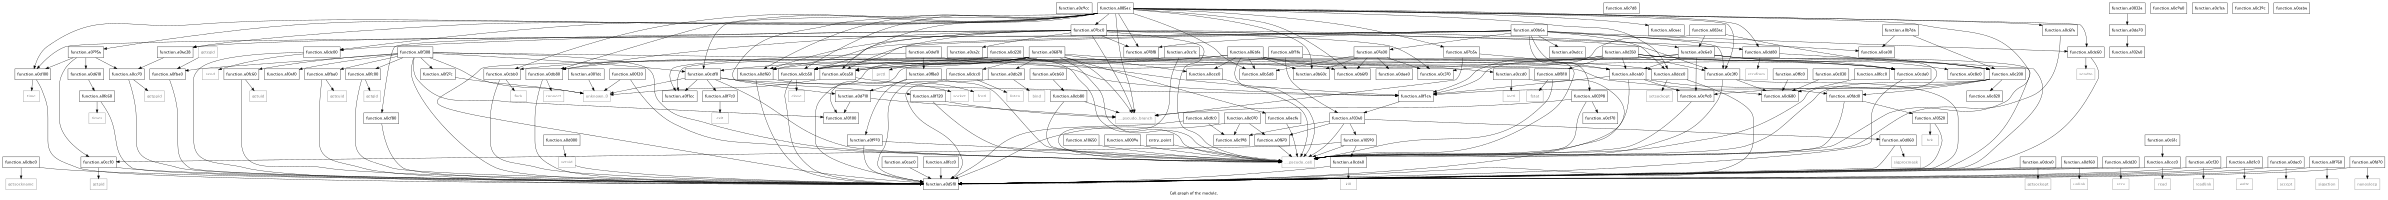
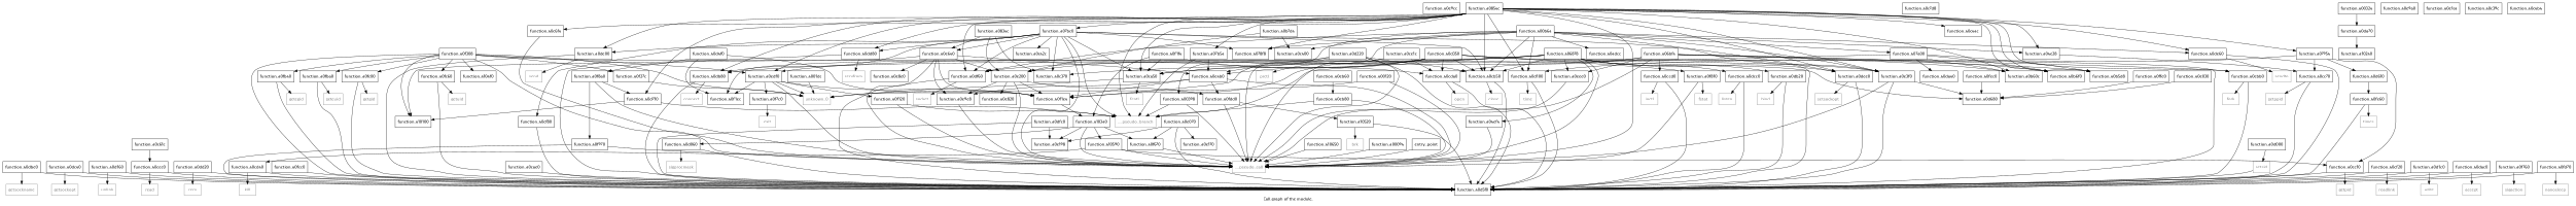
  digraph {
    fontname="Fira Sans"
    label="Call graph of the module."
    node [fontname="Fira Sans" shape=record]
    edge [fontname="Fira Sans"]
    n1 [label="{function_40e9cc}"]
    n2 [label="{function_40cf80}"]
    n3 [label="{function_40d5f0}"]
    n4 [label="{function_40dbe0}"]
    n5 [color=gray50 fontcolor=gray50 label="{getsockname}"]
    n6 [label="{function_40d000}"]
    n7 [color=gray50 fontcolor=gray50 label="{setsid}"]
    n8 [label="{function_40d060}"]
    n9 [color=gray50 fontcolor=gray50 label="{sigprocmask}"]
    n10 [label="{function_40cae0}"]
    n11 [label="{function_40cb50}"]
    n12 [color=gray50 fontcolor=gray50 label="{close}"]
    n13 [label="{function_40cbb0}"]
    n14 [color=gray50 fontcolor=gray50 label="{fork}"]
    n15 [label="{function_40cc10}"]
    n16 [color=gray50 fontcolor=gray50 label="{getpid}"]
    n17 [label="{function_40e820}"]
    n18 [label="{function_40cc70}"]
    n19 [color=gray50 fontcolor=gray50 label="{getppid}"]
    n20 [label="{function_40ccd0}"]
    n21 [color=gray50 fontcolor=gray50 label="{ioctl}"]
    n22 [label="{function_40dc40}"]
    n23 [color=gray50 fontcolor=gray50 label="{getsockopt}"]
    n24 [label="{function_40cd40}"]
    n25 [color=gray50 fontcolor=gray50 label="{kill}"]
    n26 [label="{function_40e3f0}"]
    n27 [label="{function_40d680}"]
    n28 [color=gray50 fontcolor=gray50 label="{__pseudo_call}"]
    n29 [label="{function_40cda0}"]
+   n30 [color=gray50 fontcolor=gray50 label="{open}"]
    n31 [label="{function_40c7d8}"]
    n32 [label="{function_40ca50}"]
    n33 [color=gray50 fontcolor=gray50 label="{unknown_0}"]
    n34 [color=gray50 fontcolor=gray50 label="{fcntl}"]
    n35 [label="{function_40d100}"]
    n36 [color=gray50 fontcolor=gray50 label="{time}"]
    n37 [label="{function_40d4f0}"]
    n38 [label="{function_40f1ec}"]
    n39 [label="{function_40f1e4}"]
    n40 [label="{function_40f8a0}"]
    n41 [label="{function_410340}"]
    n42 [label="{function_40d710}"]
    n43 [label="{function_40f970}"]
    n44 [label="{function_40de60}"]
    n45 [color=gray50 fontcolor=gray50 label="{sendto}"]
    n46 [label="{function_40d610}"]
    n47 [label="{function_40fe60}"]
    n48 [color=gray50 fontcolor=gray50 label="{times}"]
    n49 [label="{function_40ce1c}"]
    n50 [color=gray50 fontcolor=gray50 label="{prctl}"]
    n51 [label="{function_40dcc0}"]
    n52 [color=gray50 fontcolor=gray50 label="{listen}"]
    n53 [label="{function_40dee0}"]
    n54 [color=gray50 fontcolor=gray50 label="{setsockopt}"]
    n55 [label="{function_40e8e0}"]
    n56 [label="{function_40d160}"]
    n57 [color=gray50 fontcolor=gray50 label="{unlink}"]
    n58 [label="{function_40dd20}"]
    n59 [color=gray50 fontcolor=gray50 label="{recv}"]
    n60 [label="{function_410100}"]
    n61 [color=gray50 fontcolor=gray50 label="{__pseudo_branch}"]
    n62 [label="{function_40e4b0}"]
    n63 [label="{function_40e9e8}"]
    n64 [label="{function_40fdd0}"]
    n65 [label="{function_410520}"]
    n66 [label="{function_40cec0}"]
    n67 [color=gray50 fontcolor=gray50 label="{read}"]
    n68 [label="{function_40da40}"]
    n69 [label="{function_40dd80}"]
    n70 [color=gray50 fontcolor=gray50 label="{recvfrom}"]
    n71 [label="{function_40cf20}"]
    n72 [color=gray50 fontcolor=gray50 label="{readlink}"]
    n73 [label="{function_40d1c0}"]
    n74 [color=gray50 fontcolor=gray50 label="{write}"]
    n75 [label="{function_40df60}"]
    n76 [color=gray50 fontcolor=gray50 label="{socket}"]
    n77 [label="{function_40da70}"]
    n78 [label="{function_410240}"]
    n79 [label="{function_40dfc0}"]
    n80 [label="{function_40e198}"]
    n81 [label="{function_40e030}"]
    n82 [label="{function_40dac0}"]
    n83 [color=gray50 fontcolor=gray50 label="{accept}"]
    n84 [label="{function_40e070}"]
    n85 [label="{function_40e170}"]
    n86 [label="{function_40f670}"]
    n87 [label="{function_40db20}"]
    n88 [color=gray50 fontcolor=gray50 label="{bind}"]
    n89 [label="{function_40e9a0}"]
    n90 [label="{function_40e1c4}"]
    n91 [label="{function_40db80}"]
    n92 [color=gray50 fontcolor=gray50 label="{connect}"]
    n93 [label="{function_40e200}"]
    n94 [label="{function_40d220}"]
    n95 [label="{function_40f1f4}"]
    n96 [label="{function_410590}"]
    n97 [label="{function_40f27c}"]
    n98 [label="{function_40f308}"]
    n99 [label="{function_40edf0}"]
    n100 [label="{function_40fb40}"]
    n101 [label="{function_40fba0}"]
    n102 [label="{function_40fc00}"]
    n103 [label="{function_40fc60}"]
    n104 [label="{function_4104f0}"]
    n105 [label="{function_40f120}"]
    n106 [label="{function_40f7c0}"]
    n107 [color=gray50 fontcolor=gray50 label="{getegid}"]
    n108 [color=gray50 fontcolor=gray50 label="{geteuid}"]
    n109 [color=gray50 fontcolor=gray50 label="{getgid}"]
    n110 [color=gray50 fontcolor=gray50 label="{getuid}"]
    n111 [color=gray50 fontcolor=gray50 label="{exit}"]
    n112 [label="{function_40eee0}"]
    n113 [label="{function_40e640}"]
    n114 [label="{function_40eb60}"]
    n115 [label="{function_40eb80}"]
    n116 [color=gray50 fontcolor=gray50 label="{nanosleep}"]
    n117 [color=gray50 fontcolor=gray50 label="{brk}"]
    n118 [label="{function_40f760}"]
    n119 [color=gray50 fontcolor=gray50 label="{sigaction}"]
    n120 [label="{function_40f810}"]
    n121 [color=gray50 fontcolor=gray50 label="{fstat}"]
    n122 [label="{function_40fcc0}"]
    n123 [label="{function_40fd70}"]
    n124 [label="{function_40fec0}"]
    n125 [label="{function_40ffe0}"]
    n126 [label="{function_410650}"]
    n127 [color=gray50 fontcolor=gray50 label="{send}"]
    n128 [label="{function_40de00}"]
    n129 [label="{function_40d350}"]
    n130 [label="{function_400094}"]
    n131 [label="{function_400120}"]
    n132 [label="{function_4001dc}"]
    n133 [label="{entry_point}"]
    n134 [label="{function_400324}"]
    n135 [label="{function_400398}"]
    n136 [label="{function_400b64}"]
    n137 [label="{function_404dcc}"]
    n138 [label="{function_404e28}"]
    n139 [label="{function_4078f8}"]
    n140 [label="{function_407a00}"]
    n141 [label="{function_40c400}"]
    n142 [label="{function_40b5d8}"]
    n143 [label="{function_40b60c}"]
    n144 [label="{function_40b6f0}"]
    n145 [label="{function_40c370}"]
    n146 [label="{function_404ef4}"]
    n147 [label="{function_406878}"]
    n148 [label="{function_406bf4}"]
    n149 [label="{function_407954}"]
    n150 [label="{function_407b54}"]
    n151 [label="{function_407bc0}"]
    n152 [label="{function_40c42c}"]
    n153 [label="{function_40834c}"]
    n154 [label="{function_40854c}"]
    n155 [label="{function_40c44c}"]
    n156 [label="{function_40c6f4}"]
    n157 [label="{function_40b7d4}"]
    n158 [label="{function_40c39c}"]
    n159 [label="{function_40c4b4}"]
    n160 [label="{function_40c61c}"]
    n2 -> n3
    n4 -> n3
    n4 -> n5
    n6 -> n7
    n7 -> n3
    n8 -> n3
    n8 -> n9
    n10 -> n3
    n11 -> n3
    n11 -> n12
    n13 -> n3
    n13 -> n14
    n15 -> n3
    n15 -> n16
    n18 -> n3
    n18 -> n19
    n20 -> n3
    n20 -> n21
    n22 -> n3
    n22 -> n23
    n24 -> n3
    n24 -> n25
    n26 -> n3
    n26 -> n27
    n26 -> n28
    n29 -> n3
+   n29 -> n30
    n32 -> n33
    n32 -> n34
    n35 -> n3
    n35 -> n36
    n37 -> n38
    n37 -> n39
    n37 -> n40
    n39 -> n41
    n40 -> n28
    n40 -> n42
    n40 -> n43
    n41 -> n8
    n41 -> n28
    n41 -> n80
    n41 -> n86
    n41 -> n96
    n42 -> n60
    n42 -> n61
    n43 -> n3
    n43 -> n28
    n44 -> n3
    n44 -> n45
    n46 -> n47
    n47 -> n3
    n47 -> n48
    n49 -> n28
    n49 -> n29
    n49 -> n50
    n51 -> n3
    n51 -> n52
    n53 -> n3
    n53 -> n54
    n56 -> n3
    n56 -> n57
    n58 -> n3
    n58 -> n59
    n62 -> n28
    n62 -> n39
    n62 -> n63
    n62 -> n64
    n63 -> n28
    n64 -> n28
    n64 -> n65
    n65 -> n3
    n65 -> n117
    n66 -> n3
    n66 -> n67
    n69 -> n3
    n69 -> n70
    n71 -> n3
    n71 -> n72
    n73 -> n3
    n73 -> n74
    n75 -> n3
    n75 -> n76
    n77 -> n78
    n79 -> n3
    n79 -> n80
    n81 -> n27
    n82 -> n3
    n82 -> n83
    n84 -> n3
    n84 -> n80
-   n135 -> n85
+   n84 -> n85
    n84 -> n86
    n86 -> n28
    n87 -> n3
    n87 -> n88
    n91 -> n3
    n91 -> n92
    n93 -> n17
    n93 -> n28
    n93 -> n39
    n93 -> n63
    n93 -> n64
    n94 -> n3
    n94 -> n11
    n94 -> n28
    n94 -> n38
    n94 -> n39
    n94 -> n62
    n95 -> n29
    n95 -> n32
    n95 -> n41
    n96 -> n15
    n96 -> n24
    n96 -> n28
    n97 -> n33
    n98 -> n3
    n98 -> n27
    n98 -> n28
    n98 -> n33
    n98 -> n60
    n98 -> n97
    n98 -> n99
    n98 -> n100
    n98 -> n101
    n98 -> n102
    n98 -> n103
    n98 -> n104
    n99 -> n28
    n99 -> n33
    n99 -> n38
    n99 -> n39
    n99 -> n105
    n99 -> n106
    n100 -> n3
-   n107 -> n100
+   n100 -> n107
    n101 -> n3
    n101 -> n108
    n102 -> n3
    n102 -> n109
    n103 -> n3
    n103 -> n110
    n105 -> n28
    n105 -> n61
    n106 -> n111
    n112 -> n28
    n113 -> n28
    n113 -> n39
    n113 -> n55
    n113 -> n60
    n113 -> n62
    n113 -> n63
    n113 -> n93
    n114 -> n115
    n115 -> n28
    n115 -> n61
    n118 -> n3
    n118 -> n119
    n120 -> n28
    n120 -> n121
    n122 -> n3
    n123 -> n3
    n123 -> n116
    n124 -> n27
    n125 -> n27
    n126 -> n28
    n128 -> n3
    n128 -> n127
    n129 -> n3
    n129 -> n11
    n129 -> n26
    n129 -> n29
    n129 -> n32
    n129 -> n39
    n129 -> n62
    n129 -> n93
    n129 -> n120
    n130 -> n28
    n131 -> n28
    n131 -> n33
    n132 -> n33
    n133 -> n28
    n134 -> n77
    n135 -> n28
    n135 -> n61
    n136 -> n11
    n136 -> n26
    n136 -> n28
    n136 -> n35
    n136 -> n44
    n136 -> n53
    n136 -> n75
    n136 -> n135
    n136 -> n137
    n136 -> n138
    n136 -> n139
    n136 -> n140
    n136 -> n141
    n138 -> n18
    n140 -> n68
    n140 -> n142
    n140 -> n143
    n140 -> n144
    n140 -> n145
    n146 -> n28
    n147 -> n3
    n147 -> n11
    n147 -> n28
    n147 -> n32
    n147 -> n51
    n147 -> n53
    n147 -> n61
    n147 -> n75
    n147 -> n87
    n147 -> n91
    n147 -> n112
    n147 -> n146
    n148 -> n13
    n148 -> n20
    n148 -> n28
    n148 -> n29
    n148 -> n99
    n148 -> n112
    n148 -> n142
    n148 -> n143
    n148 -> n144
    n149 -> n15
    n149 -> n18
    n149 -> n35
    n149 -> n46
    n150 -> n61
    n150 -> n62
    n151 -> n2
    n151 -> n11
    n151 -> n26
    n151 -> n28
    n151 -> n32
    n151 -> n61
    n151 -> n69
    n151 -> n75
    n151 -> n91
    n151 -> n113
    n151 -> n128
    n151 -> n139
    n151 -> n145
    n151 -> n152
    n153 -> n93
    n153 -> n113
    n153 -> n145
    n154 -> n11
    n154 -> n13
    n154 -> n26
    n154 -> n28
    n154 -> n32
    n154 -> n35
    n154 -> n42
    n154 -> n44
    n154 -> n53
    n154 -> n61
    n154 -> n69
    n154 -> n75
    n154 -> n91
    n154 -> n99
    n154 -> n128
    n154 -> n138
    n154 -> n139
    n154 -> n142
    n154 -> n143
    n154 -> n144
    n154 -> n149
    n154 -> n150
    n154 -> n151
    n154 -> n155
    n154 -> n156
    n156 -> n28
    n157 -> n93
    n157 -> n141
    n160 -> n66
  }
